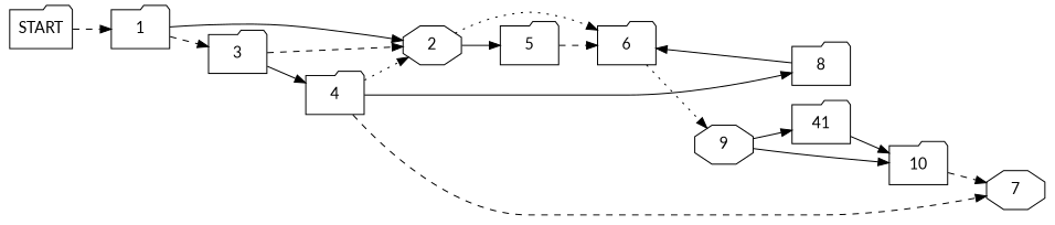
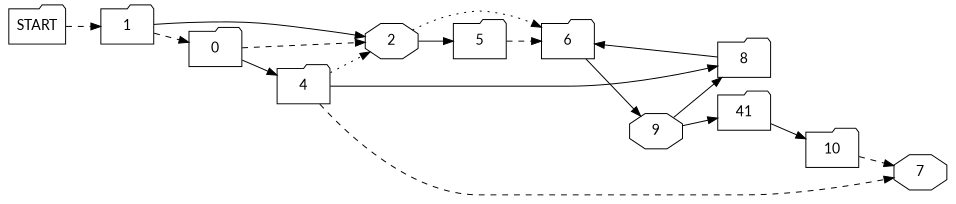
  digraph {
    fontname=Lato
    rankdir=LR
    node [fontname=Lato shape=folder]
    edge [fontname=Lato style=solid]
    n1 [label=START]
    1
    2 [shape=octagon]
-   3
+   3 [label=0]
    5
    6
    4
    9 [shape=octagon]
    7 [shape=octagon]
    8
    10
    n12 [label=41]
    n1 -> 1 [style=dashed]
    1 -> 2
    1 -> 3 [style=dashed]
    2 -> 5
    2 -> 6 [style=dotted]
    3 -> 2 [style=dashed]
    3 -> 4
    5 -> 6 [style=dashed]
-   6 -> 9 [style=dotted]
+   6 -> 9
    4 -> 2 [style=dotted]
    4 -> 7 [style=dashed]
    4 -> 8
-   9 -> 10
+   9 -> 8
    9 -> n12
    8 -> 6
    10 -> 7 [style=dashed]
    n12 -> 10
  }
